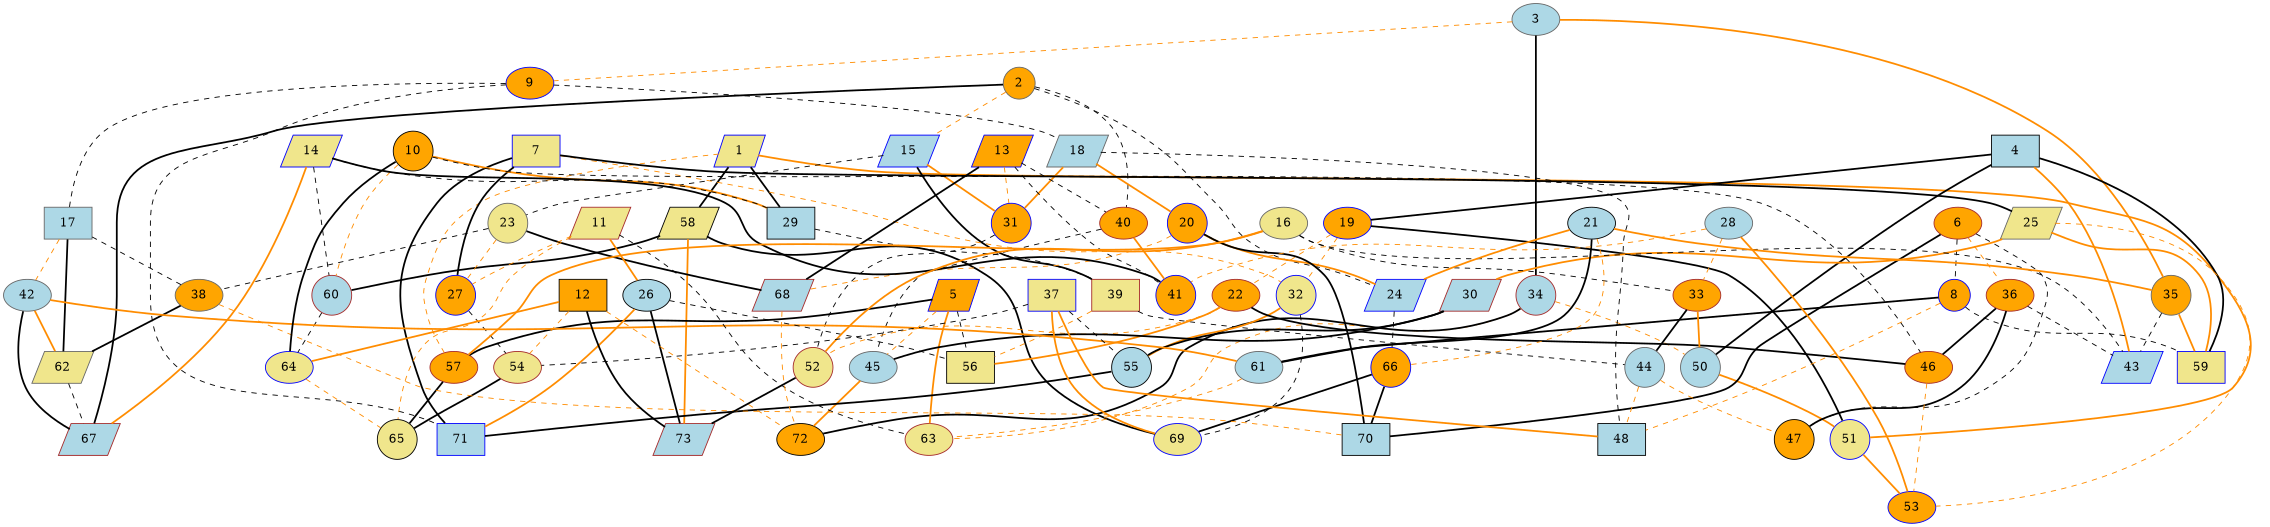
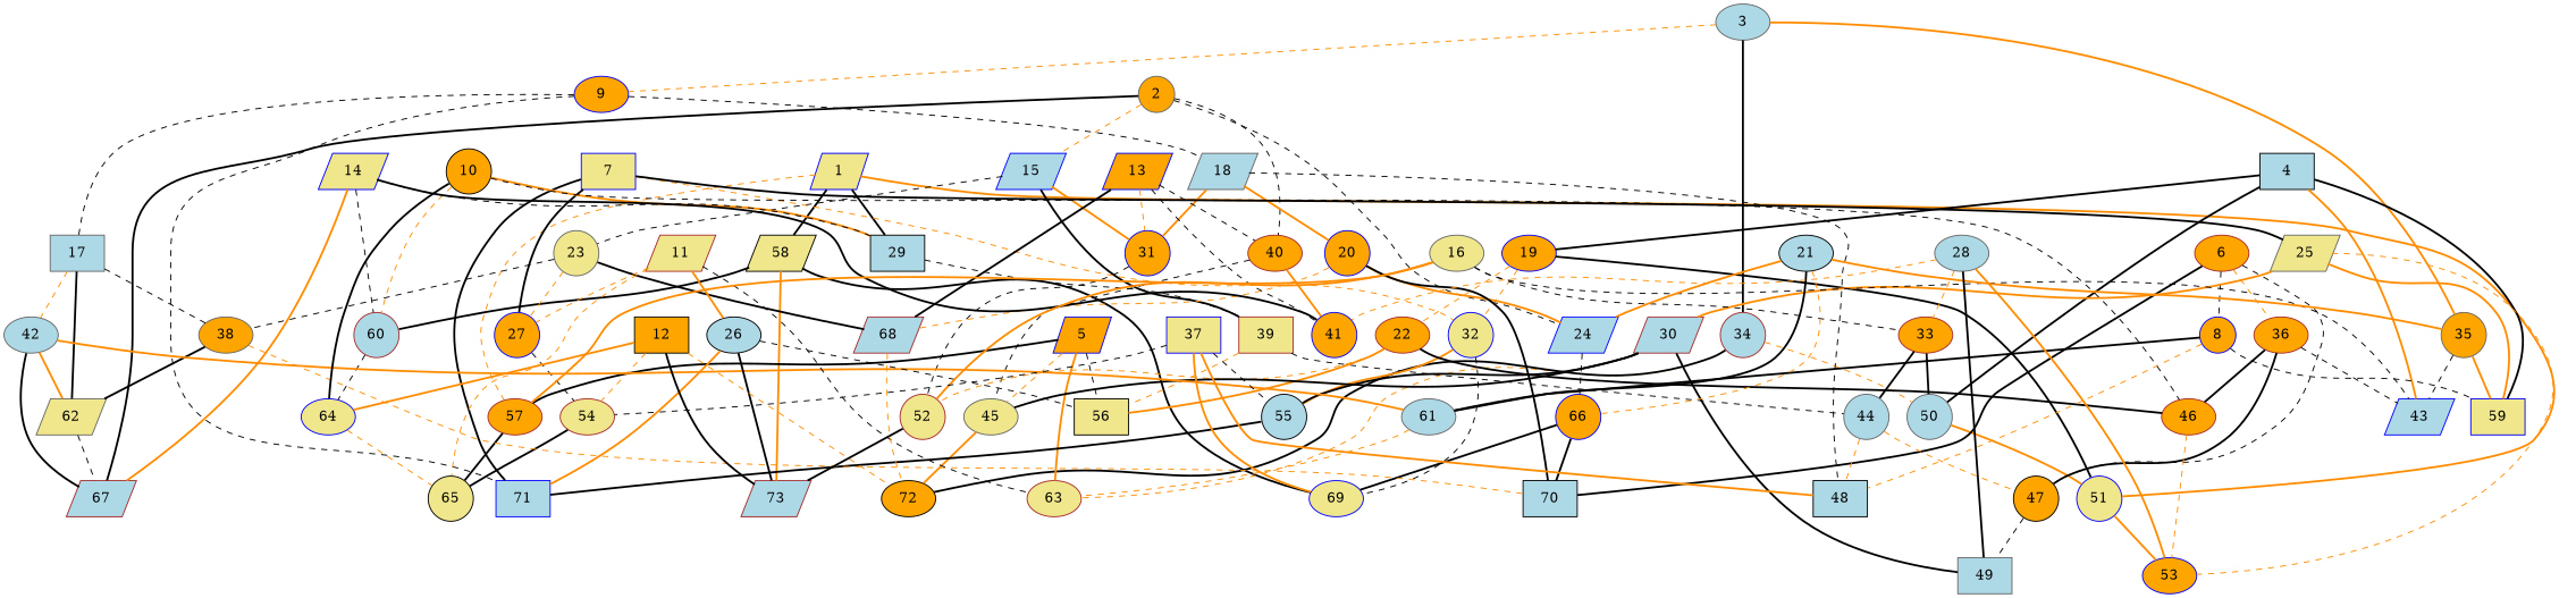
  graph {
    node [color=blue fillcolor=lightblue shape=ellipse style=filled]
    edge [color=black style=bold]
    1 [fillcolor=khaki shape=parallelogram]
    29 [color=black shape=box]
    51 [fillcolor=khaki shape=circle]
    57 [color=brown fillcolor=orange]
    58 [color=black fillcolor=khaki shape=parallelogram]
    39 [color=brown fillcolor=khaki shape=box]
    53 [fillcolor=orange]
    65 [color=black fillcolor=khaki shape=circle]
    60 [color=brown shape=circle]
    73 [color=brown shape=parallelogram]
    69 [fillcolor=khaki]
    2 [color=gray40 fillcolor=orange shape=circle]
    15 [shape=parallelogram]
    24 [shape=parallelogram]
    40 [color=brown fillcolor=orange]
    67 [color=brown shape=parallelogram]
    31 [fillcolor=orange shape=circle]
    23 [color=gray40 fillcolor=khaki shape=circle]
    66 [fillcolor=orange shape=circle]
-   45 [color=gray40]
+   45 [color=gray40 fillcolor=khaki]
    41 [fillcolor=orange shape=circle]
    3 [color=gray40]
    9 [fillcolor=orange]
    34 [color=brown shape=circle]
    35 [color=gray40 fillcolor=orange shape=circle]
    71 [shape=box]
    17 [color=gray40 shape=box]
    18 [color=gray40 shape=parallelogram]
    50 [color=gray40 shape=circle]
    63 [color=brown fillcolor=khaki]
    72 [color=black fillcolor=orange]
    43 [shape=parallelogram]
    59 [fillcolor=khaki shape=box]
+   49 [color=gray40 shape=box]
    4 [color=black shape=box]
    19 [fillcolor=orange]
    32 [fillcolor=khaki shape=circle]
    22 [color=brown fillcolor=orange]
    5 [fillcolor=orange shape=parallelogram]
    56 [color=black fillcolor=khaki shape=box]
    6 [color=brown fillcolor=orange]
    8 [fillcolor=orange shape=circle]
    36 [color=brown fillcolor=orange]
    47 [color=black fillcolor=orange shape=circle]
    70 [color=black shape=box]
    48 [color=black shape=box]
    61 [color=gray40]
    46 [color=brown fillcolor=orange]
    7 [fillcolor=khaki shape=box]
    25 [color=gray40 fillcolor=khaki shape=parallelogram]
    27 [fillcolor=orange shape=circle]
    30 [color=brown shape=parallelogram]
    54 [color=brown fillcolor=khaki]
    55 [color=black shape=circle]
    38 [color=gray40 fillcolor=orange]
    42 [color=gray40]
    62 [color=gray40 fillcolor=khaki shape=parallelogram]
    20 [fillcolor=orange shape=circle]
    10 [color=black fillcolor=orange shape=circle]
    64 [fillcolor=khaki]
    11 [color=brown fillcolor=khaki shape=parallelogram]
    26 [color=black]
    12 [color=black fillcolor=orange shape=box]
    13 [fillcolor=orange shape=parallelogram]
    68 [color=brown shape=parallelogram]
    52 [color=brown fillcolor=khaki shape=circle]
    14 [fillcolor=khaki shape=parallelogram]
    44 [color=gray40 shape=circle]
    16 [color=gray40 fillcolor=khaki]
    33 [color=brown fillcolor=orange]
    21 [color=black]
    28 [color=gray40]
    37 [fillcolor=khaki shape=box]
    1 -- 29
    1 -- 51 [color=darkorange]
    1 -- 57 [color=darkorange style=dashed]
    1 -- 58
    29 -- 39 [style=dashed]
    51 -- 53 [color=darkorange]
    57 -- 65
    58 -- 60
    58 -- 73 [color=darkorange]
    58 -- 69
    39 -- 56 [color=darkorange style=dashed]
    39 -- 44 [style=dashed]
    60 -- 64 [style=dashed]
    2 -- 15 [color=darkorange style=dashed]
    2 -- 24 [style=dashed]
    2 -- 40 [style=dashed]
    2 -- 67
    15 -- 39
    15 -- 31 [color=darkorange]
    15 -- 23 [style=dashed]
    24 -- 66 [style=dashed]
    40 -- 45 [style=dashed]
    40 -- 41 [color=darkorange]
    31 -- 52 [style=dashed]
    23 -- 27 [color=darkorange style=dashed]
    23 -- 38 [style=dashed]
    23 -- 68
    66 -- 69
    66 -- 70
    45 -- 72 [color=darkorange]
    3 -- 9 [color=darkorange style=dashed]
    3 -- 34
    3 -- 35 [color=darkorange]
    9 -- 71 [style=dashed]
    9 -- 17 [style=dashed]
    9 -- 18 [style=dashed]
    34 -- 50 [color=darkorange style=dashed]
    34 -- 63 [color=darkorange style=dashed]
    34 -- 72
    35 -- 43 [style=dashed]
    35 -- 59 [color=darkorange]
    17 -- 38 [style=dashed]
    17 -- 42 [color=darkorange style=dashed]
    17 -- 62
    18 -- 31 [color=darkorange]
    18 -- 48 [style=dashed]
    18 -- 20 [color=darkorange]
    50 -- 51 [color=darkorange]
    4 -- 50
    4 -- 43 [color=darkorange]
    4 -- 59
    4 -- 19
    19 -- 51
    19 -- 32 [color=darkorange style=dashed]
    19 -- 22 [color=darkorange style=dashed]
    32 -- 69 [style=dashed]
    32 -- 55 [color=darkorange]
    22 -- 56 [color=darkorange]
    22 -- 46
    22 -- 52 [color=darkorange style=dashed]
    5 -- 57
    5 -- 45 [color=darkorange style=dashed]
    5 -- 63 [color=darkorange]
    5 -- 56 [style=dashed]
    6 -- 8 [style=dashed]
    6 -- 36 [color=darkorange style=dashed]
    6 -- 47 [style=dashed]
    6 -- 70
    8 -- 59 [style=dashed]
    8 -- 48 [color=darkorange style=dashed]
    8 -- 61
    36 -- 43 [style=dashed]
    36 -- 47
    36 -- 46
+   47 -- 49 [style=dashed]
    61 -- 63 [color=darkorange style=dashed]
    46 -- 53 [color=darkorange style=dashed]
    7 -- 71
    7 -- 32 [color=darkorange style=dashed]
    7 -- 25
    7 -- 27
    25 -- 53 [color=darkorange style=dashed]
    25 -- 59 [color=darkorange]
    25 -- 30 [color=darkorange]
    27 -- 54 [style=dashed]
    30 -- 45
+   30 -- 49
    30 -- 55
    54 -- 65
    55 -- 71
    38 -- 70 [color=darkorange style=dashed]
    38 -- 62
    42 -- 67
    42 -- 61 [color=darkorange]
    42 -- 62 [color=darkorange]
    62 -- 67 [style=dashed]
    20 -- 24 [color=darkorange]
    20 -- 70
    20 -- 68 [color=darkorange style=dashed]
    10 -- 29 [color=darkorange]
    10 -- 60 [color=darkorange style=dashed]
    10 -- 46 [style=dashed]
    10 -- 64
    64 -- 65 [color=darkorange style=dashed]
    11 -- 65 [color=darkorange style=dashed]
    11 -- 63 [style=dashed]
    11 -- 27 [color=darkorange style=dashed]
    11 -- 26 [color=darkorange]
    26 -- 73
    26 -- 71 [color=darkorange]
    26 -- 56 [style=dashed]
    12 -- 73
    12 -- 72 [color=darkorange style=dashed]
    12 -- 54 [color=darkorange style=dashed]
    12 -- 64 [color=darkorange]
    13 -- 40 [style=dashed]
    13 -- 31 [color=darkorange style=dashed]
    13 -- 41 [style=dashed]
    13 -- 68
    68 -- 72 [color=darkorange style=dashed]
    52 -- 73
    14 -- 29 [style=dashed]
    14 -- 60 [style=dashed]
    14 -- 67 [color=darkorange]
    14 -- 41
    44 -- 47 [color=darkorange style=dashed]
    44 -- 48 [color=darkorange style=dashed]
    16 -- 57 [color=darkorange]
    16 -- 43 [style=dashed]
    16 -- 52 [color=darkorange]
    16 -- 33 [style=dashed]
-   33 -- 50 [color=darkorange]
+   33 -- 50
    33 -- 44
    21 -- 24 [color=darkorange]
    21 -- 66 [color=darkorange style=dashed]
    21 -- 35 [color=darkorange]
    21 -- 61
    28 -- 53 [color=darkorange]
    28 -- 41 [color=darkorange style=dashed]
+   28 -- 49
    28 -- 33 [color=darkorange style=dashed]
    37 -- 69 [color=darkorange]
    37 -- 48 [color=darkorange]
    37 -- 54 [style=dashed]
    37 -- 55 [style=dashed]
  }
